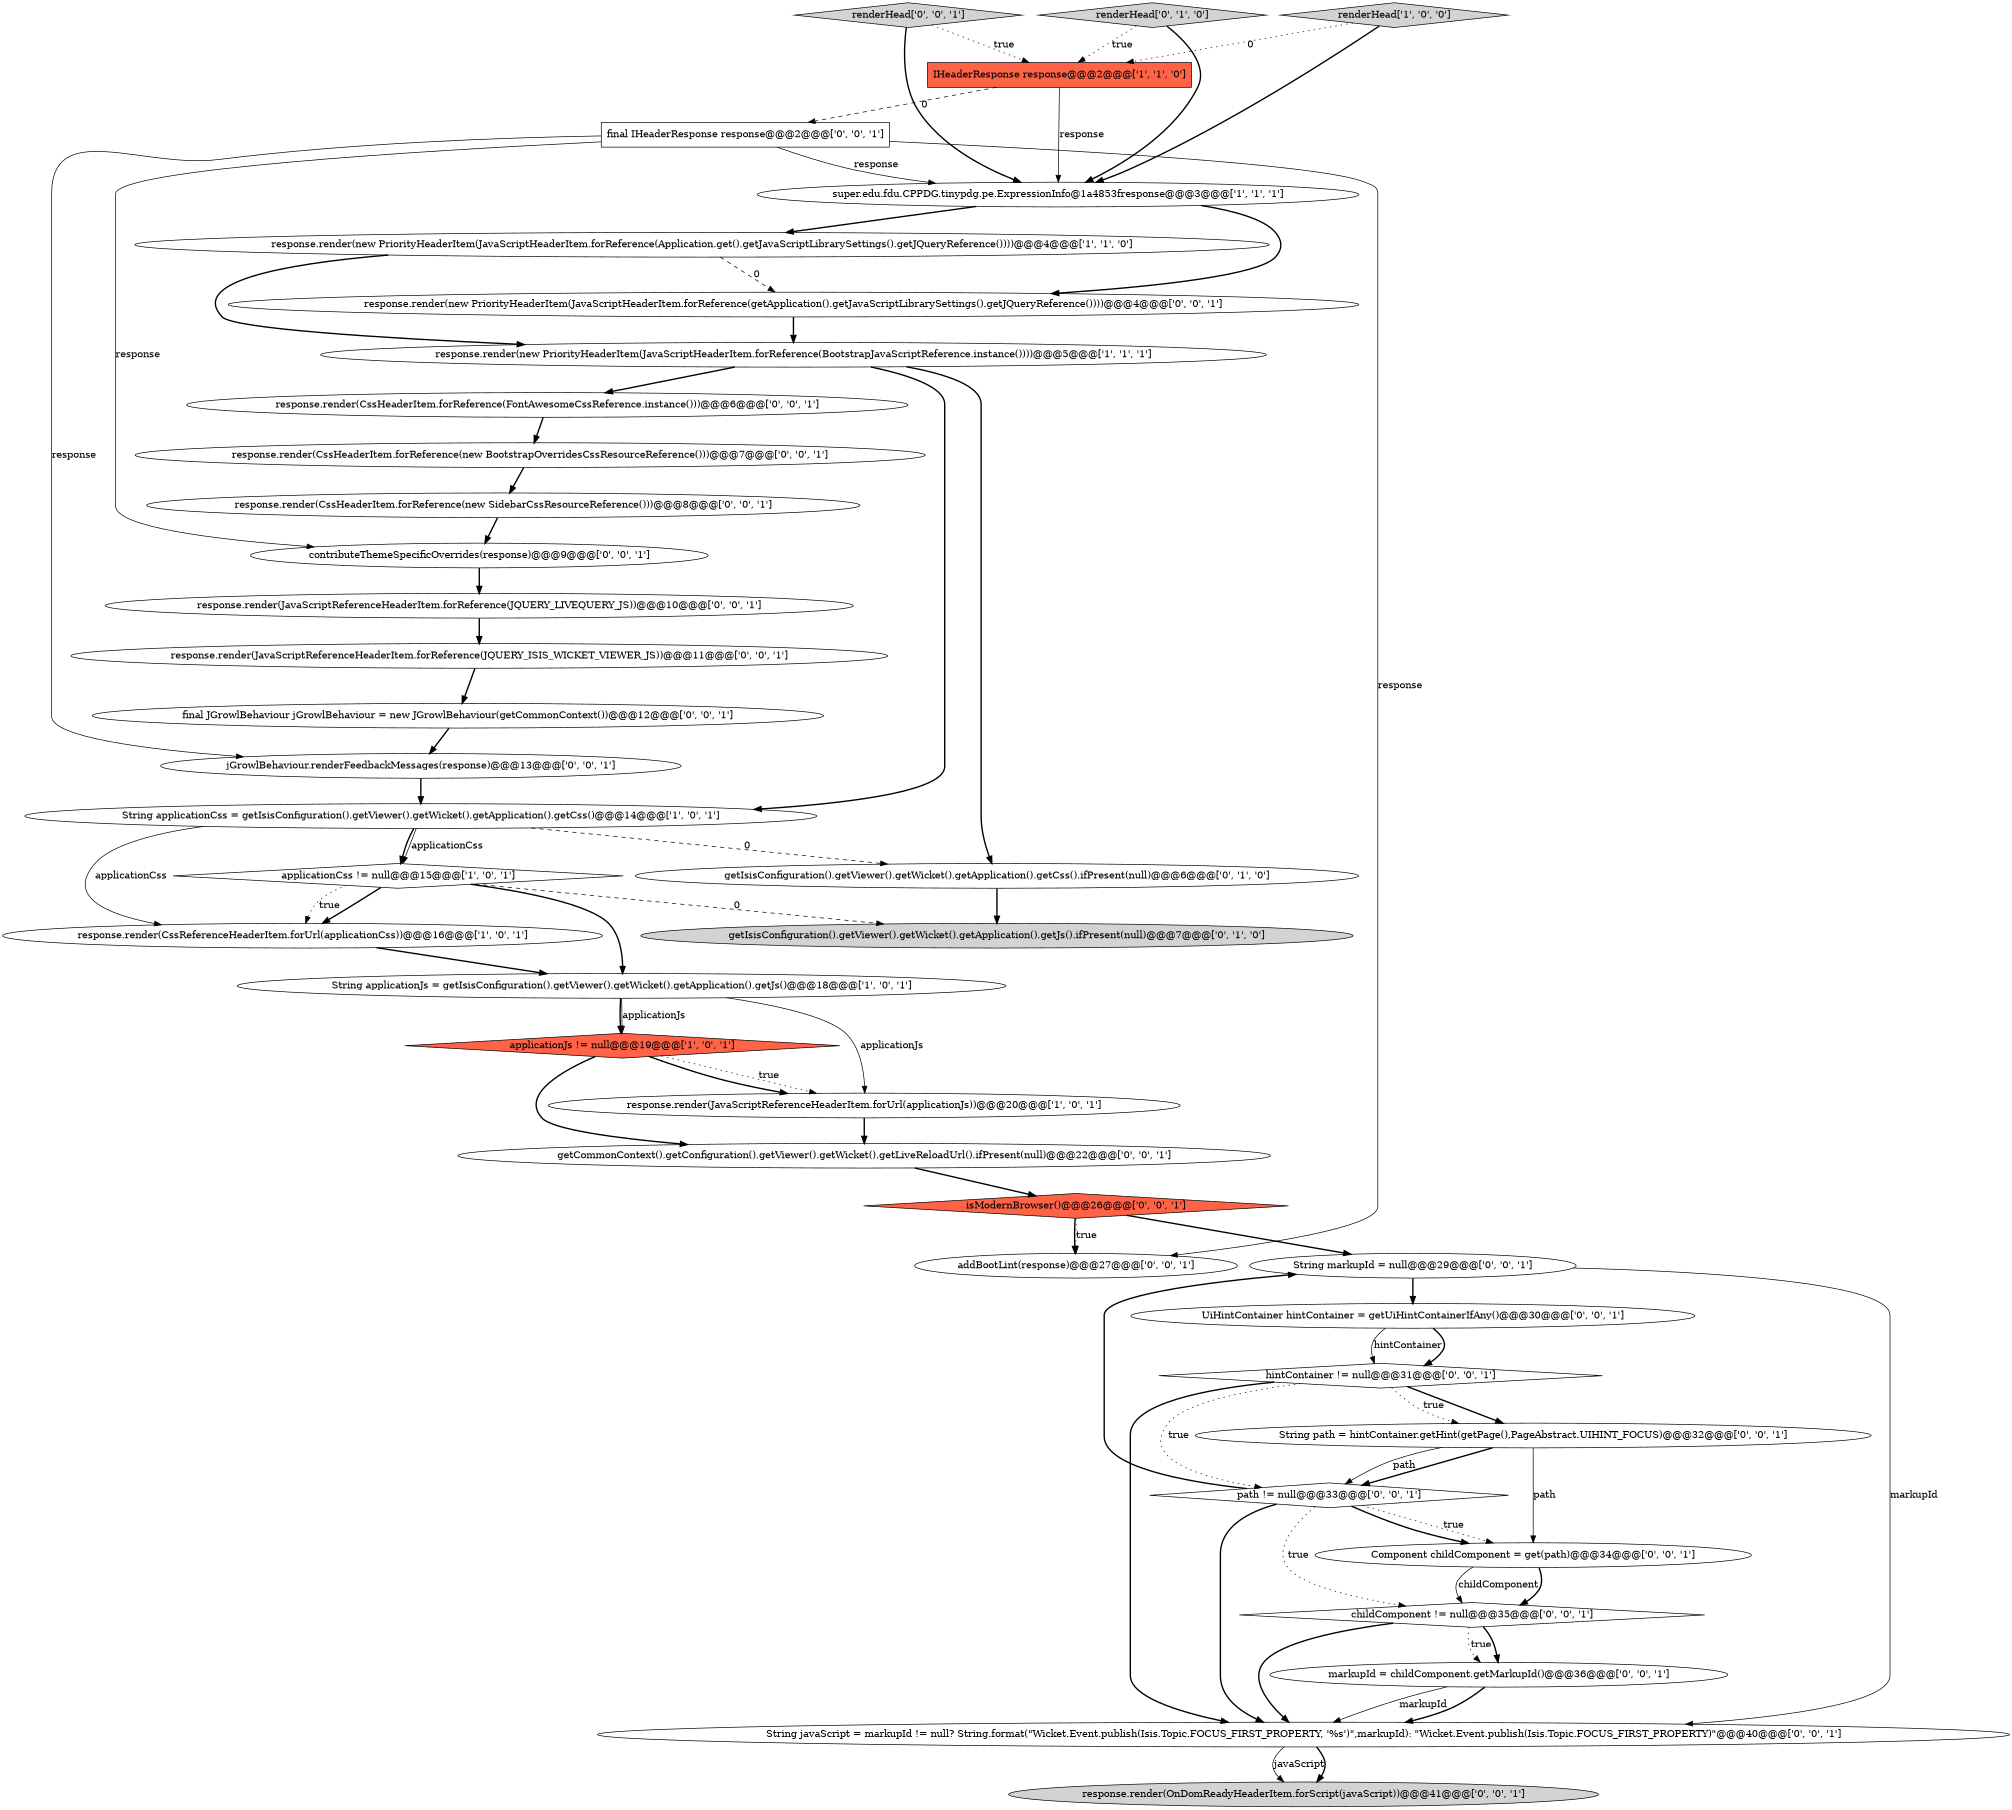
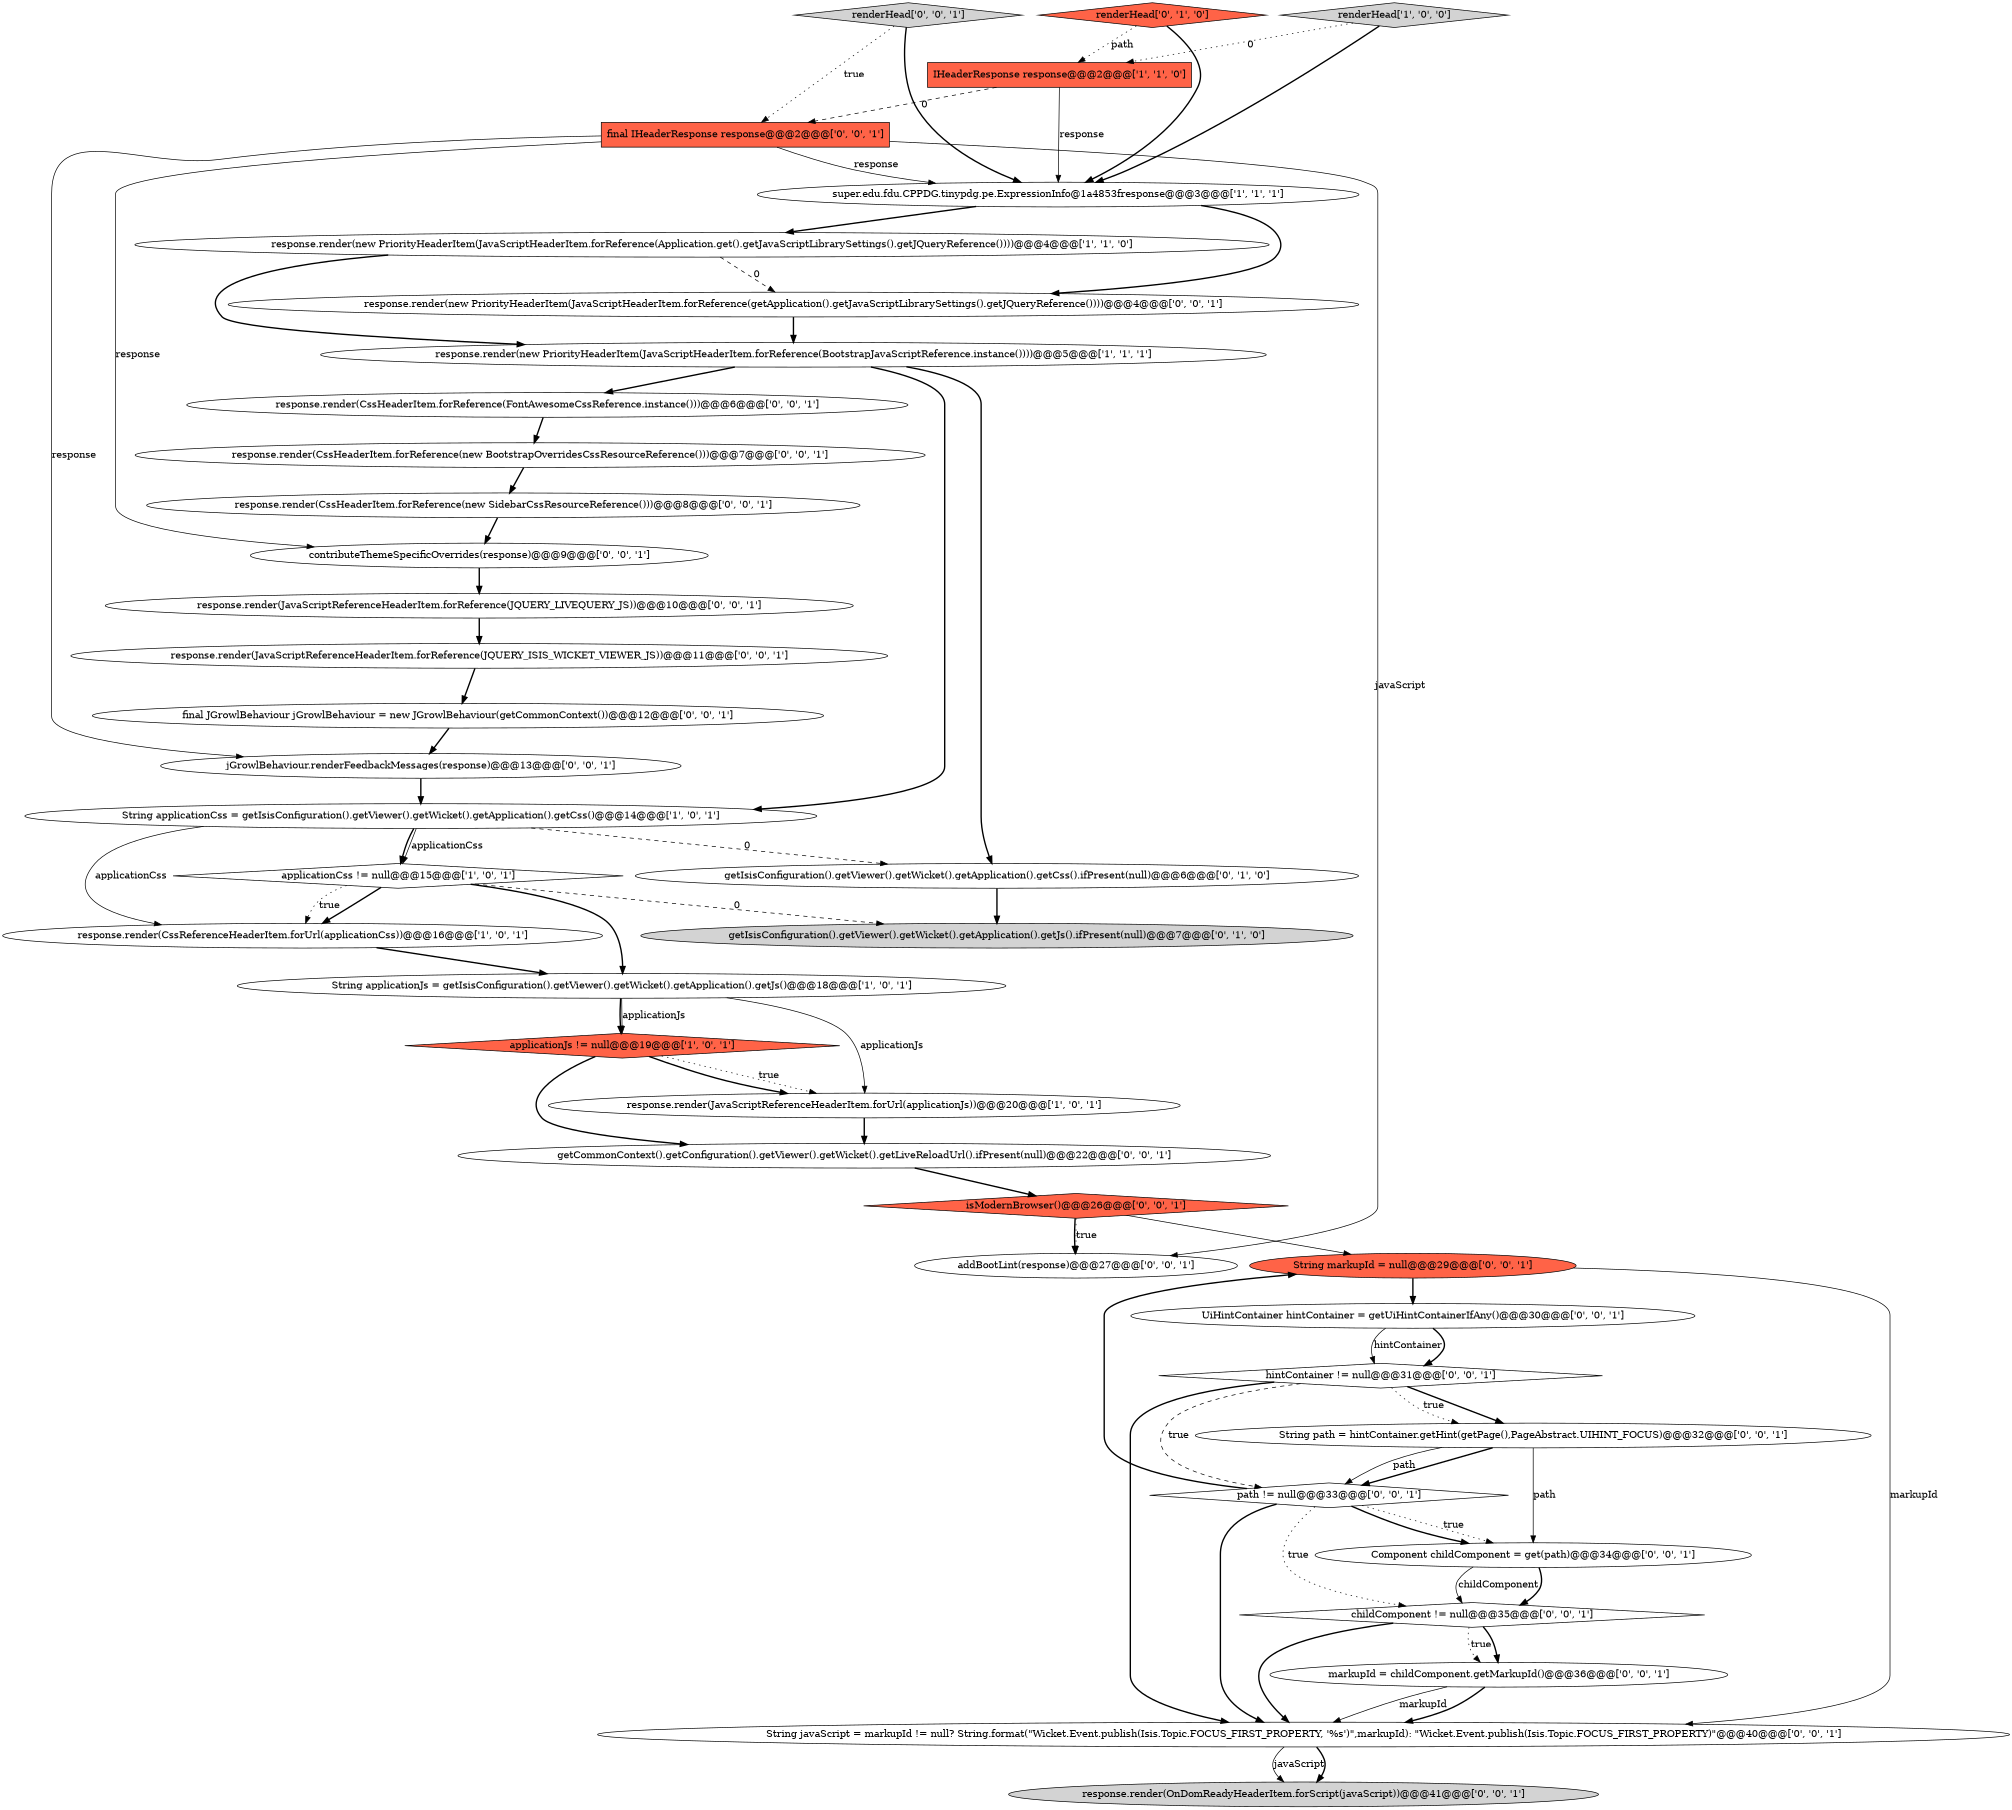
  digraph {
    fontname="DejaVu Serif"
    node [fillcolor=white fontname="DejaVu Serif" shape=ellipse style=filled]
    edge [fontname="DejaVu Serif" style=bold]
    n1 [fillcolor=lightgray label="renderHead['1', '0', '0']" shape=diamond]
    n2 [label="super.edu.fdu.CPPDG.tinypdg.pe.ExpressionInfo@1a4853fresponse@@@3@@@['1', '1', '1']"]
    n3 [fillcolor=tomato label="IHeaderResponse response@@@2@@@['1', '1', '0']" shape=box]
    n4 [label="response.render(new PriorityHeaderItem(JavaScriptHeaderItem.forReference(Application.get().getJavaScriptLibrarySettings().getJQueryReference())))@@@4@@@['1', '1', '0']"]
    n5 [label="response.render(new PriorityHeaderItem(JavaScriptHeaderItem.forReference(getApplication().getJavaScriptLibrarySettings().getJQueryReference())))@@@4@@@['0', '0', '1']"]
-   n6 [label="final IHeaderResponse response@@@2@@@['0', '0', '1']" shape=box]
+   n6 [fillcolor=tomato label="final IHeaderResponse response@@@2@@@['0', '0', '1']" shape=box]
    n7 [label="UiHintContainer hintContainer = getUiHintContainerIfAny()@@@30@@@['0', '0', '1']"]
    n8 [label="hintContainer != null@@@31@@@['0', '0', '1']" shape=diamond]
    n9 [label="String javaScript = markupId != null? String.format(\"Wicket.Event.publish(Isis.Topic.FOCUS_FIRST_PROPERTY, '%s')\",markupId): \"Wicket.Event.publish(Isis.Topic.FOCUS_FIRST_PROPERTY)\"@@@40@@@['0', '0', '1']"]
    n10 [label="path != null@@@33@@@['0', '0', '1']" shape=diamond]
    n11 [label="String path = hintContainer.getHint(getPage(),PageAbstract.UIHINT_FOCUS)@@@32@@@['0', '0', '1']"]
    n12 [label="getIsisConfiguration().getViewer().getWicket().getApplication().getCss().ifPresent(null)@@@6@@@['0', '1', '0']"]
    n13 [fillcolor=lightgray label="getIsisConfiguration().getViewer().getWicket().getApplication().getJs().ifPresent(null)@@@7@@@['0', '1', '0']"]
    n14 [label="childComponent != null@@@35@@@['0', '0', '1']" shape=diamond]
    n15 [label="markupId = childComponent.getMarkupId()@@@36@@@['0', '0', '1']"]
    n16 [fillcolor=lightgray label="response.render(OnDomReadyHeaderItem.forScript(javaScript))@@@41@@@['0', '0', '1']"]
    n17 [label="response.render(JavaScriptReferenceHeaderItem.forUrl(applicationJs))@@@20@@@['1', '0', '1']"]
    n18 [label="getCommonContext().getConfiguration().getViewer().getWicket().getLiveReloadUrl().ifPresent(null)@@@22@@@['0', '0', '1']"]
    n19 [fillcolor=tomato label="isModernBrowser()@@@26@@@['0', '0', '1']" shape=diamond]
    n20 [label="Component childComponent = get(path)@@@34@@@['0', '0', '1']"]
    n21 [label="response.render(new PriorityHeaderItem(JavaScriptHeaderItem.forReference(BootstrapJavaScriptReference.instance())))@@@5@@@['1', '1', '1']"]
    n22 [label="String applicationCss = getIsisConfiguration().getViewer().getWicket().getApplication().getCss()@@@14@@@['1', '0', '1']"]
    n23 [label="response.render(CssHeaderItem.forReference(FontAwesomeCssReference.instance()))@@@6@@@['0', '0', '1']"]
    n24 [label="final JGrowlBehaviour jGrowlBehaviour = new JGrowlBehaviour(getCommonContext())@@@12@@@['0', '0', '1']"]
    n25 [label="jGrowlBehaviour.renderFeedbackMessages(response)@@@13@@@['0', '0', '1']"]
-   n26 [label="String markupId = null@@@29@@@['0', '0', '1']"]
+   n26 [fillcolor=tomato label="String markupId = null@@@29@@@['0', '0', '1']"]
    n27 [label="response.render(CssReferenceHeaderItem.forUrl(applicationCss))@@@16@@@['1', '0', '1']"]
    n28 [label="applicationCss != null@@@15@@@['1', '0', '1']" shape=diamond]
    n29 [label="String applicationJs = getIsisConfiguration().getViewer().getWicket().getApplication().getJs()@@@18@@@['1', '0', '1']"]
    n30 [label="response.render(JavaScriptReferenceHeaderItem.forReference(JQUERY_ISIS_WICKET_VIEWER_JS))@@@11@@@['0', '0', '1']"]
    n31 [fillcolor=tomato label="applicationJs != null@@@19@@@['1', '0', '1']" shape=diamond]
    n32 [label="addBootLint(response)@@@27@@@['0', '0', '1']"]
    n33 [label="contributeThemeSpecificOverrides(response)@@@9@@@['0', '0', '1']"]
    n34 [label="response.render(JavaScriptReferenceHeaderItem.forReference(JQUERY_LIVEQUERY_JS))@@@10@@@['0', '0', '1']"]
    n35 [label="response.render(CssHeaderItem.forReference(new BootstrapOverridesCssResourceReference()))@@@7@@@['0', '0', '1']"]
    n36 [label="response.render(CssHeaderItem.forReference(new SidebarCssResourceReference()))@@@8@@@['0', '0', '1']"]
    n37 [fillcolor=lightgray label="renderHead['0', '0', '1']" shape=diamond]
-   n38 [fillcolor=lightgray label="renderHead['0', '1', '0']" shape=diamond]
+   n38 [fillcolor=tomato label="renderHead['0', '1', '0']" shape=diamond]
    n1 -> n2
    n1 -> n3 [label=0 style=dotted]
    n2 -> n4
    n2 -> n5
    n3 -> n2 [label=response style=solid]
    n3 -> n6 [label=0 style=dashed]
    n4 -> n5 [label=0 style=dashed]
    n4 -> n21
    n5 -> n21
    n6 -> n2 [label=response style=solid]
    n6 -> n25 [label=response style=solid]
-   n6 -> n32 [label=response style=solid]
+   n6 -> n32 [label=javaScript style=solid]
    n6 -> n33 [label=response style=solid]
    n7 -> n8 [label=hintContainer style=solid]
    n7 -> n8
    n8 -> n9
-   n8 -> n10 [label=true style=dotted]
+   n8 -> n10 [label=true style=dashed]
    n8 -> n11
    n8 -> n11 [label=true style=dotted]
    n9 -> n16 [label=javaScript style=solid]
    n9 -> n16
    n10 -> n9
    n10 -> n14 [label=true style=dotted]
    n10 -> n20 [label=true style=dotted]
    n10 -> n20
    n10 -> n26
    n11 -> n10
    n11 -> n10 [label=path style=solid]
    n11 -> n20 [label=path style=solid]
    n12 -> n13
    n14 -> n9
    n14 -> n15 [label=true style=dotted]
    n14 -> n15
    n15 -> n9 [label=markupId style=solid]
    n15 -> n9
    n17 -> n18
    n18 -> n19
-   n19 -> n26
+   n19 -> n26 [style=solid]
    n19 -> n32
    n19 -> n32 [label=true style=dotted]
    n20 -> n14 [label=childComponent style=solid]
    n20 -> n14
    n21 -> n12
    n21 -> n22
    n21 -> n23
    n22 -> n12 [label=0 style=dashed]
    n22 -> n27 [label=applicationCss style=solid]
    n22 -> n28 [label=applicationCss style=solid]
    n22 -> n28
    n23 -> n35
    n24 -> n25
    n25 -> n22
    n26 -> n7
    n26 -> n9 [label=markupId style=solid]
    n27 -> n29
    n28 -> n13 [label=0 style=dashed]
    n28 -> n27
    n28 -> n27 [label=true style=dotted]
    n28 -> n29
    n29 -> n17 [label=applicationJs style=solid]
    n29 -> n31 [label=applicationJs style=solid]
    n29 -> n31
    n30 -> n24
    n31 -> n17 [label=true style=dotted]
    n31 -> n17
    n31 -> n18
    n33 -> n34
    n34 -> n30
    n35 -> n36
    n36 -> n33
    n37 -> n2
-   n37 -> n3 [label=true style=dotted]
+   n37 -> n6 [label=true style=dotted]
    n38 -> n2
-   n38 -> n3 [label=true style=dotted]
+   n38 -> n3 [label=path style=dotted]
  }
